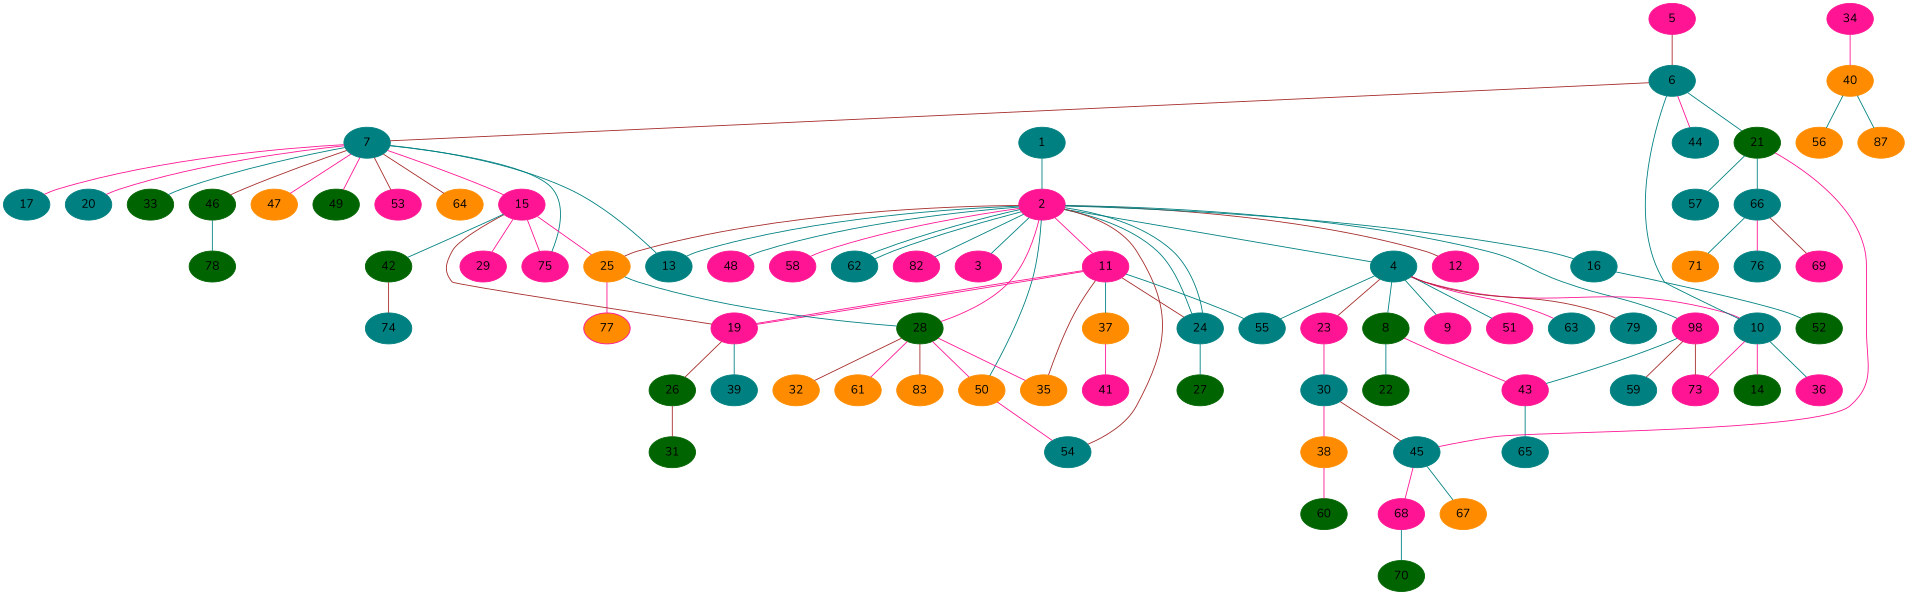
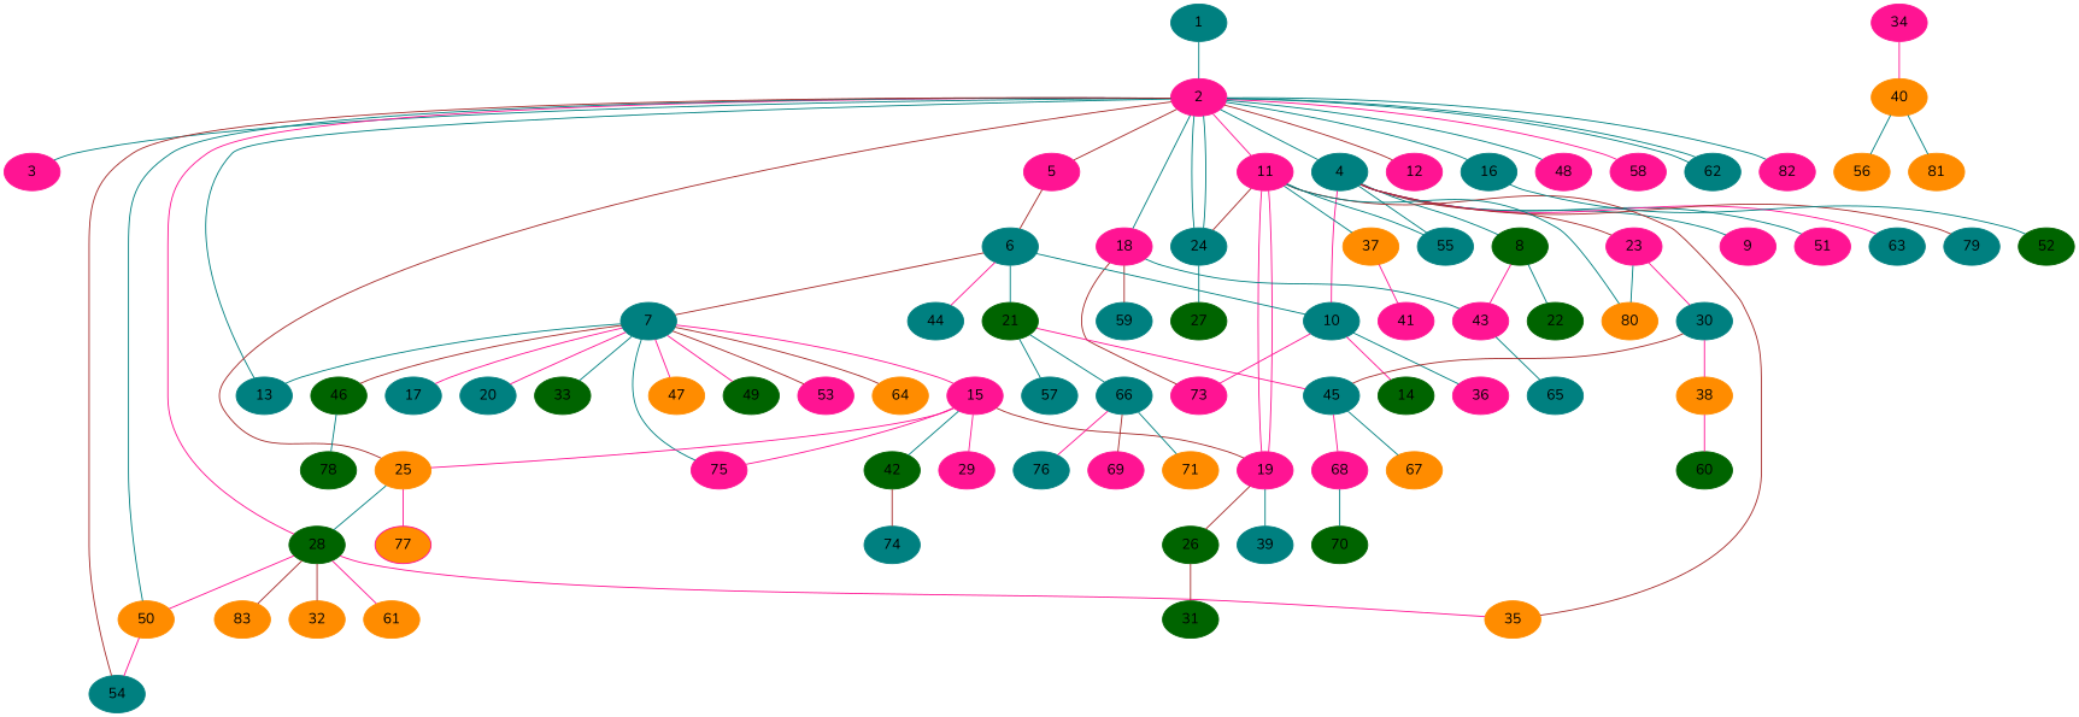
  graph {
    fontname=Nunito
    node [color=deeppink fontname=Nunito style=filled]
    edge [color=teal fontname=Nunito]
    2
    1 [color=teal]
    3
    4 [color=teal]
    5
    11
    12
    13 [color=teal]
    16 [color=teal]
-   18 [label=98]
+   18
    24 [color=teal]
    25 [color=darkorange]
    28 [color=darkgreen]
    48
    50 [color=darkorange]
    54 [color=teal]
    58
    62 [color=teal]
    82
    8 [color=darkgreen]
    9
    10 [color=teal]
    23
    51
    55 [color=teal]
    63 [color=teal]
    79 [color=teal]
    6 [color=teal]
    19
    35 [color=darkorange]
    37 [color=darkorange]
+   80 [color=darkorange]
    52 [color=darkgreen]
    43
    73
    59 [color=teal]
    27 [color=darkgreen]
    77 [fillcolor=darkorange]
    32 [color=darkorange]
    61 [color=darkorange]
    83 [color=darkorange]
    22 [color=darkgreen]
    14 [color=darkgreen]
    36
    30 [color=teal]
    7 [color=teal]
    21 [color=darkgreen]
    44 [color=teal]
    15
    17 [color=teal]
    20 [color=teal]
    33 [color=darkgreen]
    46 [color=darkgreen]
    47 [color=darkorange]
    49 [color=darkgreen]
    53
    64 [color=darkorange]
    75
    45 [color=teal]
    57 [color=teal]
    66 [color=teal]
    29
    42 [color=darkgreen]
    78 [color=darkgreen]
    65 [color=teal]
    26 [color=darkgreen]
    39 [color=teal]
    41
    74 [color=teal]
    31 [color=darkgreen]
    67 [color=darkorange]
    68
    69
    71 [color=darkorange]
    76 [color=teal]
    38 [color=darkorange]
    34
    40 [color=darkorange]
    60 [color=darkgreen]
    56 [color=darkorange]
-   81 [color=darkorange label=87]
+   81 [color=darkorange]
    70 [color=darkgreen]
    2 -- 3
    2 -- 4
+   2 -- 5 [color=brown]
    2 -- 11 [color=deeppink]
    2 -- 12 [color=brown]
    2 -- 13
    2 -- 16
    2 -- 18
    2 -- 24
    2 -- 24
    2 -- 25 [color=brown]
    2 -- 28 [color=deeppink]
    2 -- 48
    2 -- 50
    2 -- 54 [color=brown]
    2 -- 58 [color=deeppink]
    2 -- 62
    2 -- 62
    2 -- 82
    1 -- 2
    4 -- 8
    4 -- 9
    4 -- 10 [color=deeppink]
    4 -- 23 [color=brown]
    4 -- 51
    4 -- 55
    4 -- 63 [color=deeppink]
    4 -- 79 [color=brown]
    5 -- 6 [color=brown]
    11 -- 24 [color=brown]
    11 -- 55
    11 -- 19 [color=deeppink]
    11 -- 19 [color=deeppink]
    11 -- 35 [color=brown]
    11 -- 37
+   11 -- 80
    16 -- 52
    18 -- 43
    18 -- 73 [color=brown]
    18 -- 59 [color=brown]
    24 -- 27
    25 -- 28
    25 -- 77 [color=deeppink]
    28 -- 50 [color=deeppink]
    28 -- 35 [color=deeppink]
    28 -- 32 [color=brown]
    28 -- 61 [color=deeppink]
    28 -- 83 [color=brown]
    50 -- 54 [color=deeppink]
    8 -- 43 [color=deeppink]
    8 -- 22
    10 -- 73 [color=deeppink]
    10 -- 14 [color=deeppink]
    10 -- 36
+   23 -- 80
    23 -- 30 [color=deeppink]
    6 -- 10
    6 -- 7 [color=brown]
    6 -- 21
    6 -- 44 [color=deeppink]
    19 -- 26 [color=brown]
    19 -- 39
    37 -- 41 [color=deeppink]
    43 -- 65
    30 -- 45 [color=brown]
    30 -- 38 [color=deeppink]
    7 -- 13
    7 -- 15 [color=deeppink]
    7 -- 17 [color=deeppink]
    7 -- 20 [color=deeppink]
    7 -- 33
    7 -- 46 [color=brown]
    7 -- 47 [color=deeppink]
    7 -- 49 [color=deeppink]
    7 -- 53 [color=brown]
    7 -- 64 [color=brown]
    7 -- 75
    21 -- 45 [color=deeppink]
    21 -- 57
    21 -- 66
    15 -- 25 [color=deeppink]
    15 -- 19 [color=brown]
    15 -- 75 [color=deeppink]
    15 -- 29 [color=deeppink]
    15 -- 42
    46 -- 78
    45 -- 67
    45 -- 68 [color=deeppink]
    66 -- 69 [color=brown]
    66 -- 71
    66 -- 76 [color=deeppink]
    42 -- 74 [color=brown]
    26 -- 31 [color=brown]
    68 -- 70
    38 -- 60 [color=deeppink]
    34 -- 40 [color=deeppink]
    40 -- 56
    40 -- 81
  }
